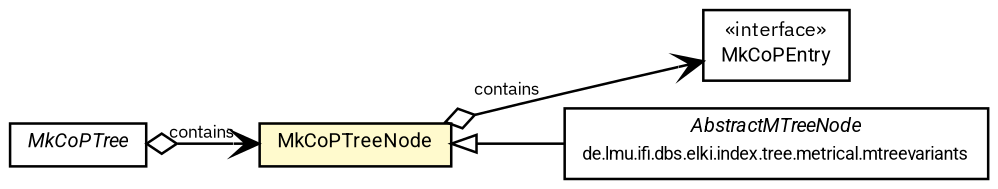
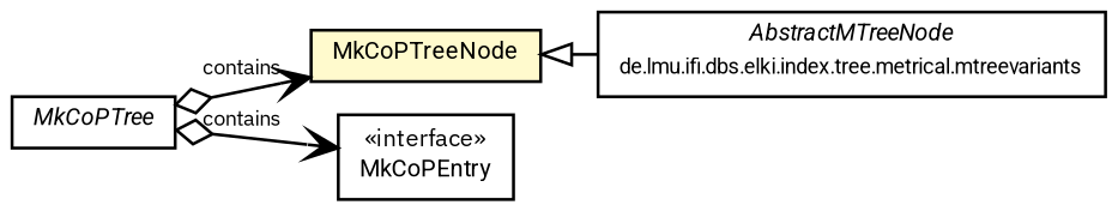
  digraph {
    fontname="IBM Plex Sans"
    nodesep=0.15
    rankdir=LR
    ranksep=0.25
    node [fontcolor=black fontname="IBM Plex Sans" fontsize=8 margin=0 shape=plaintext]
    edge [arrowhead=open arrowtail=ediamond color=black dir=both fontname="IBM Plex Sans" fontsize=7 labelfontname=Roboto labelfontsize=7 weight=3]
    n1 [height=0 label=<<table title="de.lmu.ifi.dbs.elki.index.tree.metrical.mtreevariants.mktrees.mkcop.MkCoPTree" border="0" cellborder="1" cellspacing="0" cellpadding="2" href="MkCoPTree.html" target="_parent"> 		<tr><td><table border="0" cellspacing="0" cellpadding="1"> 		<tr><td align="center" balign="center"> <font face="Roboto"><i>MkCoPTree</i></font> </td></tr> 		</table></td></tr> 		</table>> width=0]
    n2 [height=0 label=<<table title="de.lmu.ifi.dbs.elki.index.tree.metrical.mtreevariants.mktrees.mkcop.MkCoPTreeNode" border="0" cellborder="1" cellspacing="0" cellpadding="2" bgcolor="lemonChiffon" href="MkCoPTreeNode.html" target="_parent"> 		<tr><td><table border="0" cellspacing="0" cellpadding="1"> 		<tr><td align="center" balign="center"> <font face="Roboto">MkCoPTreeNode</font> </td></tr> 		</table></td></tr> 		</table>> width=0]
    n3 [height=0 label=<<table title="de.lmu.ifi.dbs.elki.index.tree.metrical.mtreevariants.mktrees.mkcop.MkCoPEntry" border="0" cellborder="1" cellspacing="0" cellpadding="2" href="MkCoPEntry.html" target="_parent"> 		<tr><td><table border="0" cellspacing="0" cellpadding="1"> 		<tr><td align="center" balign="center"> &#171;interface&#187; </td></tr> 		<tr><td align="center" balign="center"> <font face="Roboto">MkCoPEntry</font> </td></tr> 		</table></td></tr> 		</table>> width=0]
    n4 [height=0 label=<<table title="de.lmu.ifi.dbs.elki.index.tree.metrical.mtreevariants.AbstractMTreeNode" border="0" cellborder="1" cellspacing="0" cellpadding="2" href="../../AbstractMTreeNode.html" target="_parent"> 		<tr><td><table border="0" cellspacing="0" cellpadding="1"> 		<tr><td align="center" balign="center"> <font face="Roboto"><i>AbstractMTreeNode</i></font> </td></tr> 		<tr><td align="center" balign="center"> <font face="Roboto" point-size="7.0">de.lmu.ifi.dbs.elki.index.tree.metrical.mtreevariants</font> </td></tr> 		</table></td></tr> 		</table>> width=0]
    n1 -> n2 [label=contains]
-   n2 -> n3 [label=contains]
+   n1 -> n3 [label=contains]
    n2 -> n4 [arrowtail=empty dir=back weight=10 arrowhead=""]
  }
